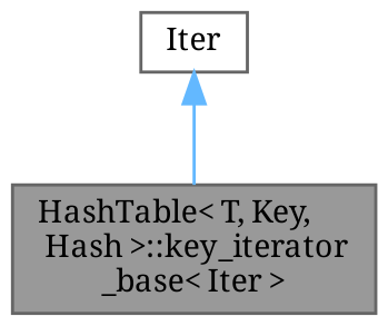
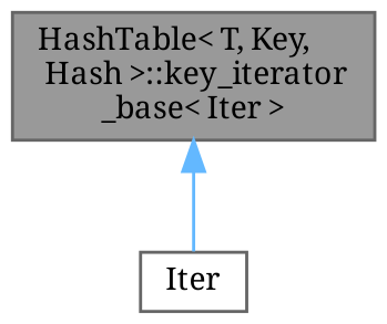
  digraph {
    fontname="Noto Serif"
    node [color=gray40 fontname="Noto Serif" fontsize=10 shape=box style=filled]
    n1 [fillcolor=grey60 fontcolor=black height=0.2 label="HashTable\< T, Key,\l Hash \>::key_iterator\l_base\< Iter \>" width=0.4]
    n2 [fillcolor=white height=0.2 label=Iter width=0.4]
-   n2 -> n1 [color=steelblue1 dir=back fontname="Noto Serif" fontsize=10 labelfontname=Helvetica labelfontsize=10 style=solid]
+   n1 -> n2 [color=steelblue1 dir=back fontname="Noto Serif" fontsize=10 labelfontname=Helvetica labelfontsize=10 style=solid]
  }
